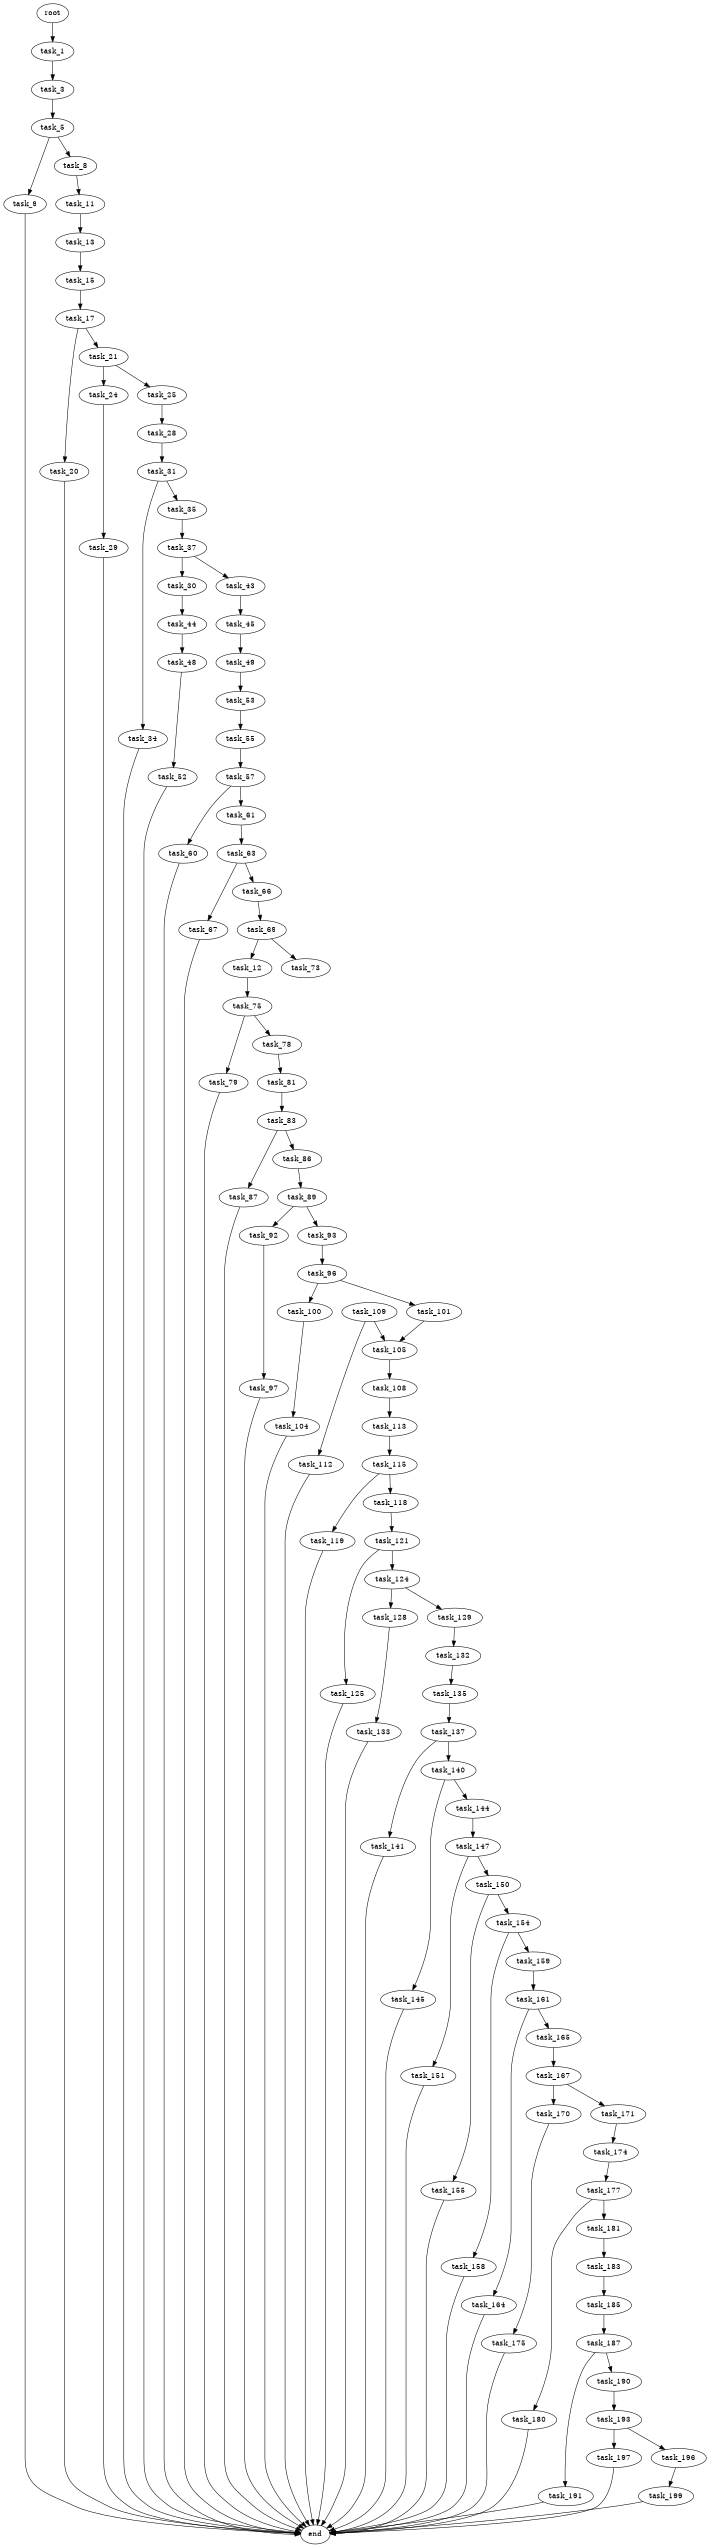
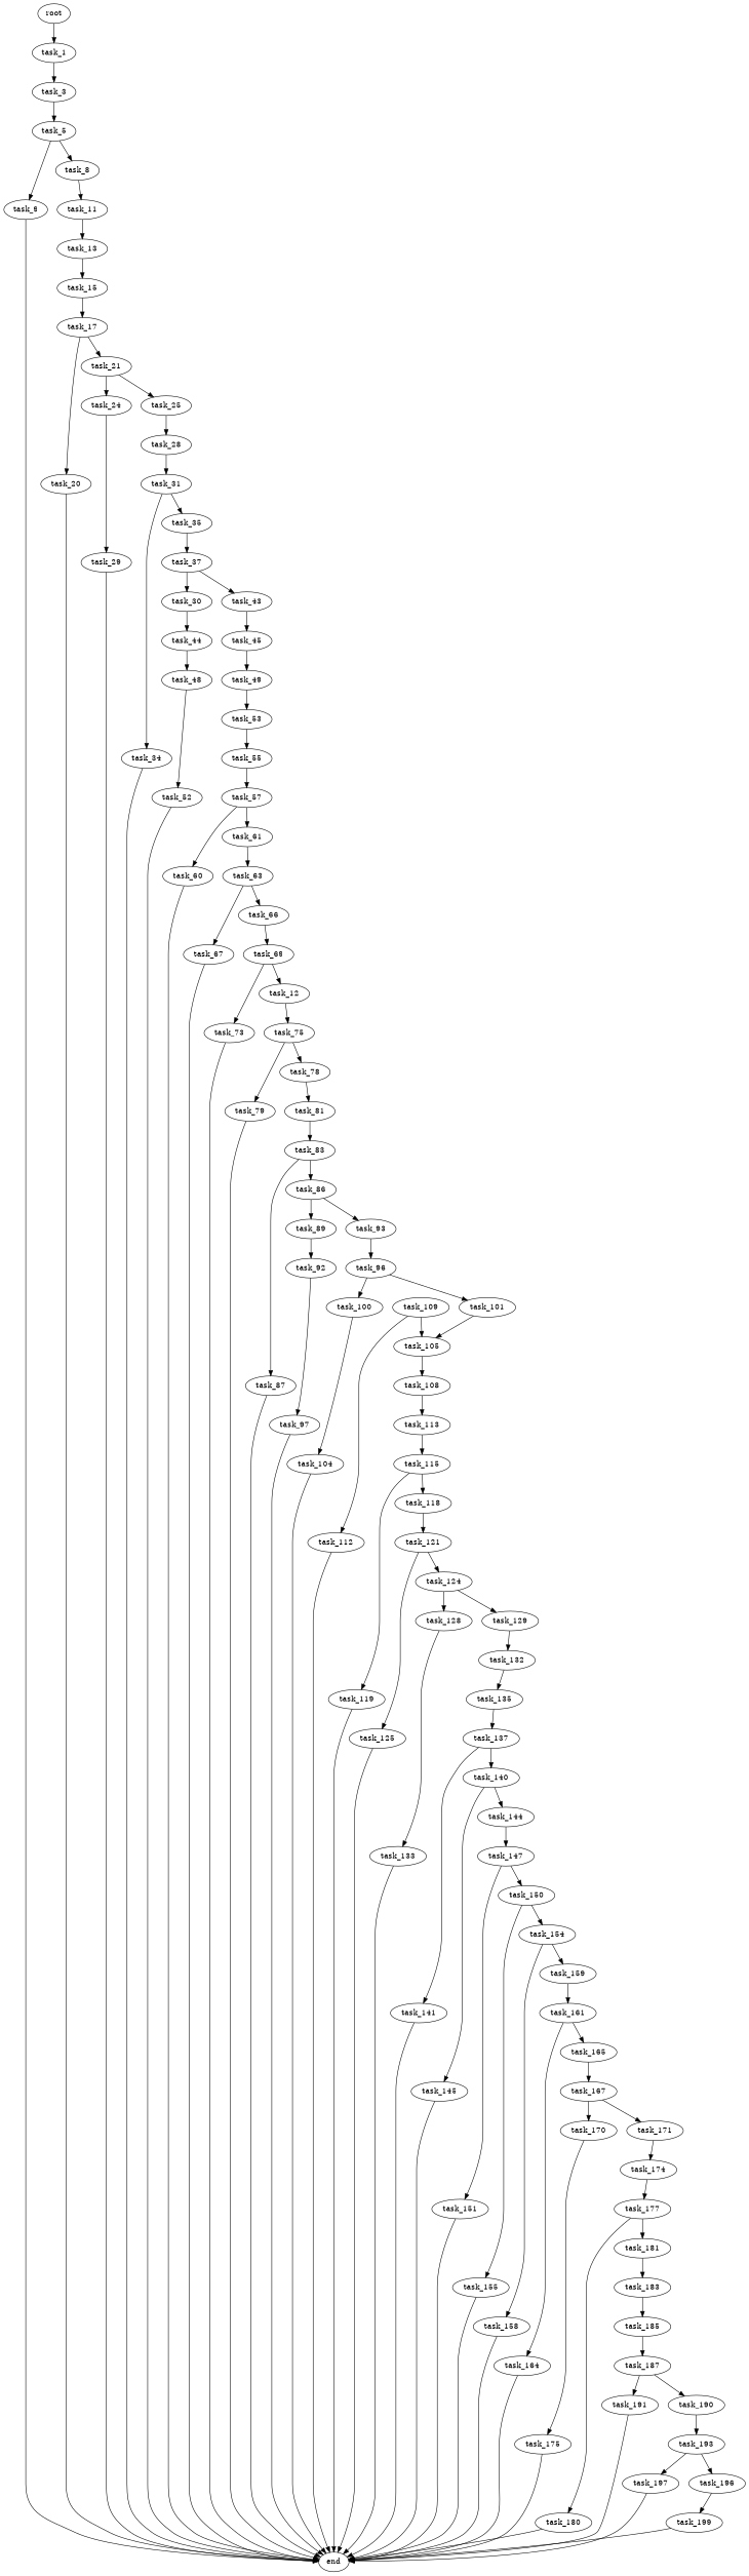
  digraph {
    root
    task_1
    task_3
    task_5
    task_8
    task_9
    task_11
    end
    task_13
    task_15
    task_17
    task_20
    task_21
    task_24
    task_25
    task_29
    task_28
    task_31
    task_34
    task_35
    task_37
    n22 [label=task_30]
    n23 [label=task_43]
    task_44
    task_45
    task_48
    task_49
    task_52
    task_53
    task_55
    task_57
    task_60
    task_61
    task_63
    task_66
    task_67
    task_69
    n38 [label=task_12]
    task_73
    task_75
    task_78
    task_79
    task_81
    task_83
    task_86
    task_87
    task_89
    task_92
    task_93
    task_97
    task_96
    task_100
    task_101
    task_104
    task_105
    task_108
    task_113
    task_109
    task_112
    task_115
    task_118
    task_119
    task_121
    task_124
    task_125
    task_128
    task_129
    task_133
    task_132
    task_135
    task_137
    task_140
    task_141
    task_144
    task_145
    task_147
    task_150
    task_151
    task_154
    task_155
    task_158
    task_159
    task_161
    task_164
    task_165
    task_167
    task_170
    task_171
    task_175
    task_174
    task_177
    task_180
    task_181
    task_183
    task_185
    task_187
    task_190
    task_191
    task_193
    task_196
    task_197
    task_199
    root -> task_1
    task_1 -> task_3
    task_3 -> task_5
    task_5 -> task_8
    task_5 -> task_9
    task_8 -> task_11
    task_9 -> end
    task_11 -> task_13
    task_13 -> task_15
    task_15 -> task_17
    task_17 -> task_20
    task_17 -> task_21
    task_20 -> end
    task_21 -> task_24
    task_21 -> task_25
    task_24 -> task_29
    task_25 -> task_28
    task_29 -> end
    task_28 -> task_31
    task_31 -> task_34
    task_31 -> task_35
    task_34 -> end
    task_35 -> task_37
    task_37 -> n22
    task_37 -> n23
    n22 -> task_44
    n23 -> task_45
    task_44 -> task_48
    task_45 -> task_49
    task_48 -> task_52
    task_49 -> task_53
    task_52 -> end
    task_53 -> task_55
    task_55 -> task_57
    task_57 -> task_60
    task_57 -> task_61
    task_60 -> end
    task_61 -> task_63
    task_63 -> task_66
    task_63 -> task_67
    task_66 -> task_69
    task_67 -> end
    task_69 -> n38
    task_69 -> task_73
    n38 -> task_75
+   task_73 -> end
    task_75 -> task_78
    task_75 -> task_79
    task_78 -> task_81
    task_79 -> end
    task_81 -> task_83
    task_83 -> task_86
    task_83 -> task_87
    task_86 -> task_89
    task_87 -> end
    task_89 -> task_92
-   task_89 -> task_93
+   task_86 -> task_93
    task_92 -> task_97
    task_93 -> task_96
    task_97 -> end
    task_96 -> task_100
    task_96 -> task_101
    task_100 -> task_104
    task_101 -> task_105
    task_104 -> end
    task_105 -> task_108
    task_108 -> task_113
    task_113 -> task_115
    task_109 -> task_105
    task_109 -> task_112
    task_112 -> end
    task_115 -> task_118
    task_115 -> task_119
    task_118 -> task_121
    task_119 -> end
    task_121 -> task_124
    task_121 -> task_125
    task_124 -> task_128
    task_124 -> task_129
    task_125 -> end
    task_128 -> task_133
    task_129 -> task_132
    task_133 -> end
    task_132 -> task_135
    task_135 -> task_137
    task_137 -> task_140
    task_137 -> task_141
    task_140 -> task_144
    task_140 -> task_145
    task_141 -> end
    task_144 -> task_147
    task_145 -> end
    task_147 -> task_150
    task_147 -> task_151
    task_150 -> task_154
    task_150 -> task_155
    task_151 -> end
    task_154 -> task_158
    task_154 -> task_159
    task_155 -> end
    task_158 -> end
    task_159 -> task_161
    task_161 -> task_164
    task_161 -> task_165
    task_164 -> end
    task_165 -> task_167
    task_167 -> task_170
    task_167 -> task_171
    task_170 -> task_175
    task_171 -> task_174
    task_175 -> end
    task_174 -> task_177
    task_177 -> task_180
    task_177 -> task_181
    task_180 -> end
    task_181 -> task_183
    task_183 -> task_185
    task_185 -> task_187
    task_187 -> task_190
    task_187 -> task_191
    task_190 -> task_193
    task_191 -> end
    task_193 -> task_196
    task_193 -> task_197
    task_196 -> task_199
    task_197 -> end
    task_199 -> end
  }
